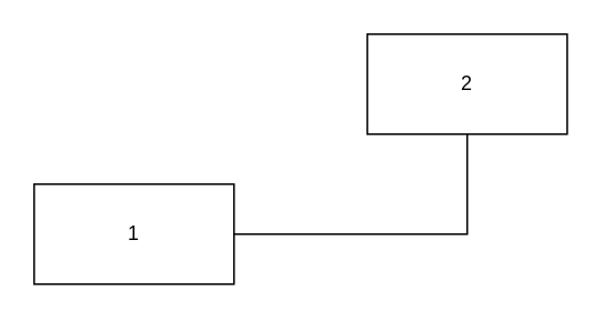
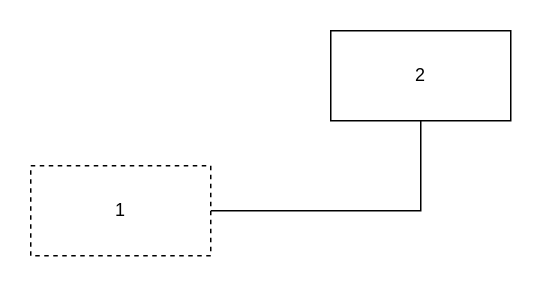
  <mxCell id="0" />
  <mxCell id="1" parent="0" />
  <mxCell id="2" value="" style="edgeStyle=orthogonalEdgeStyle;rounded=0;orthogonalLoop=1;jettySize=auto;html=1;endArrow=none;" edge="1" parent="1" source="3" target="4"><mxGeometry relative="1" as="geometry" /></mxCell>
- <mxCell id="3" value="1" style="rounded=0;whiteSpace=wrap;html=1;" vertex="1" parent="1"><mxGeometry x="20" y="110" width="120" height="60" as="geometry" /></mxCell>
+ <mxCell id="3" value="1" style="rounded=0;whiteSpace=wrap;html=1;dashed=1;" vertex="1" parent="1"><mxGeometry x="20" y="110" width="120" height="60" as="geometry" /></mxCell>
  <mxCell id="4" value="2" style="whiteSpace=wrap;html=1;rounded=0;" vertex="1" parent="1"><mxGeometry x="220" y="20" width="120" height="60" as="geometry" /></mxCell>
